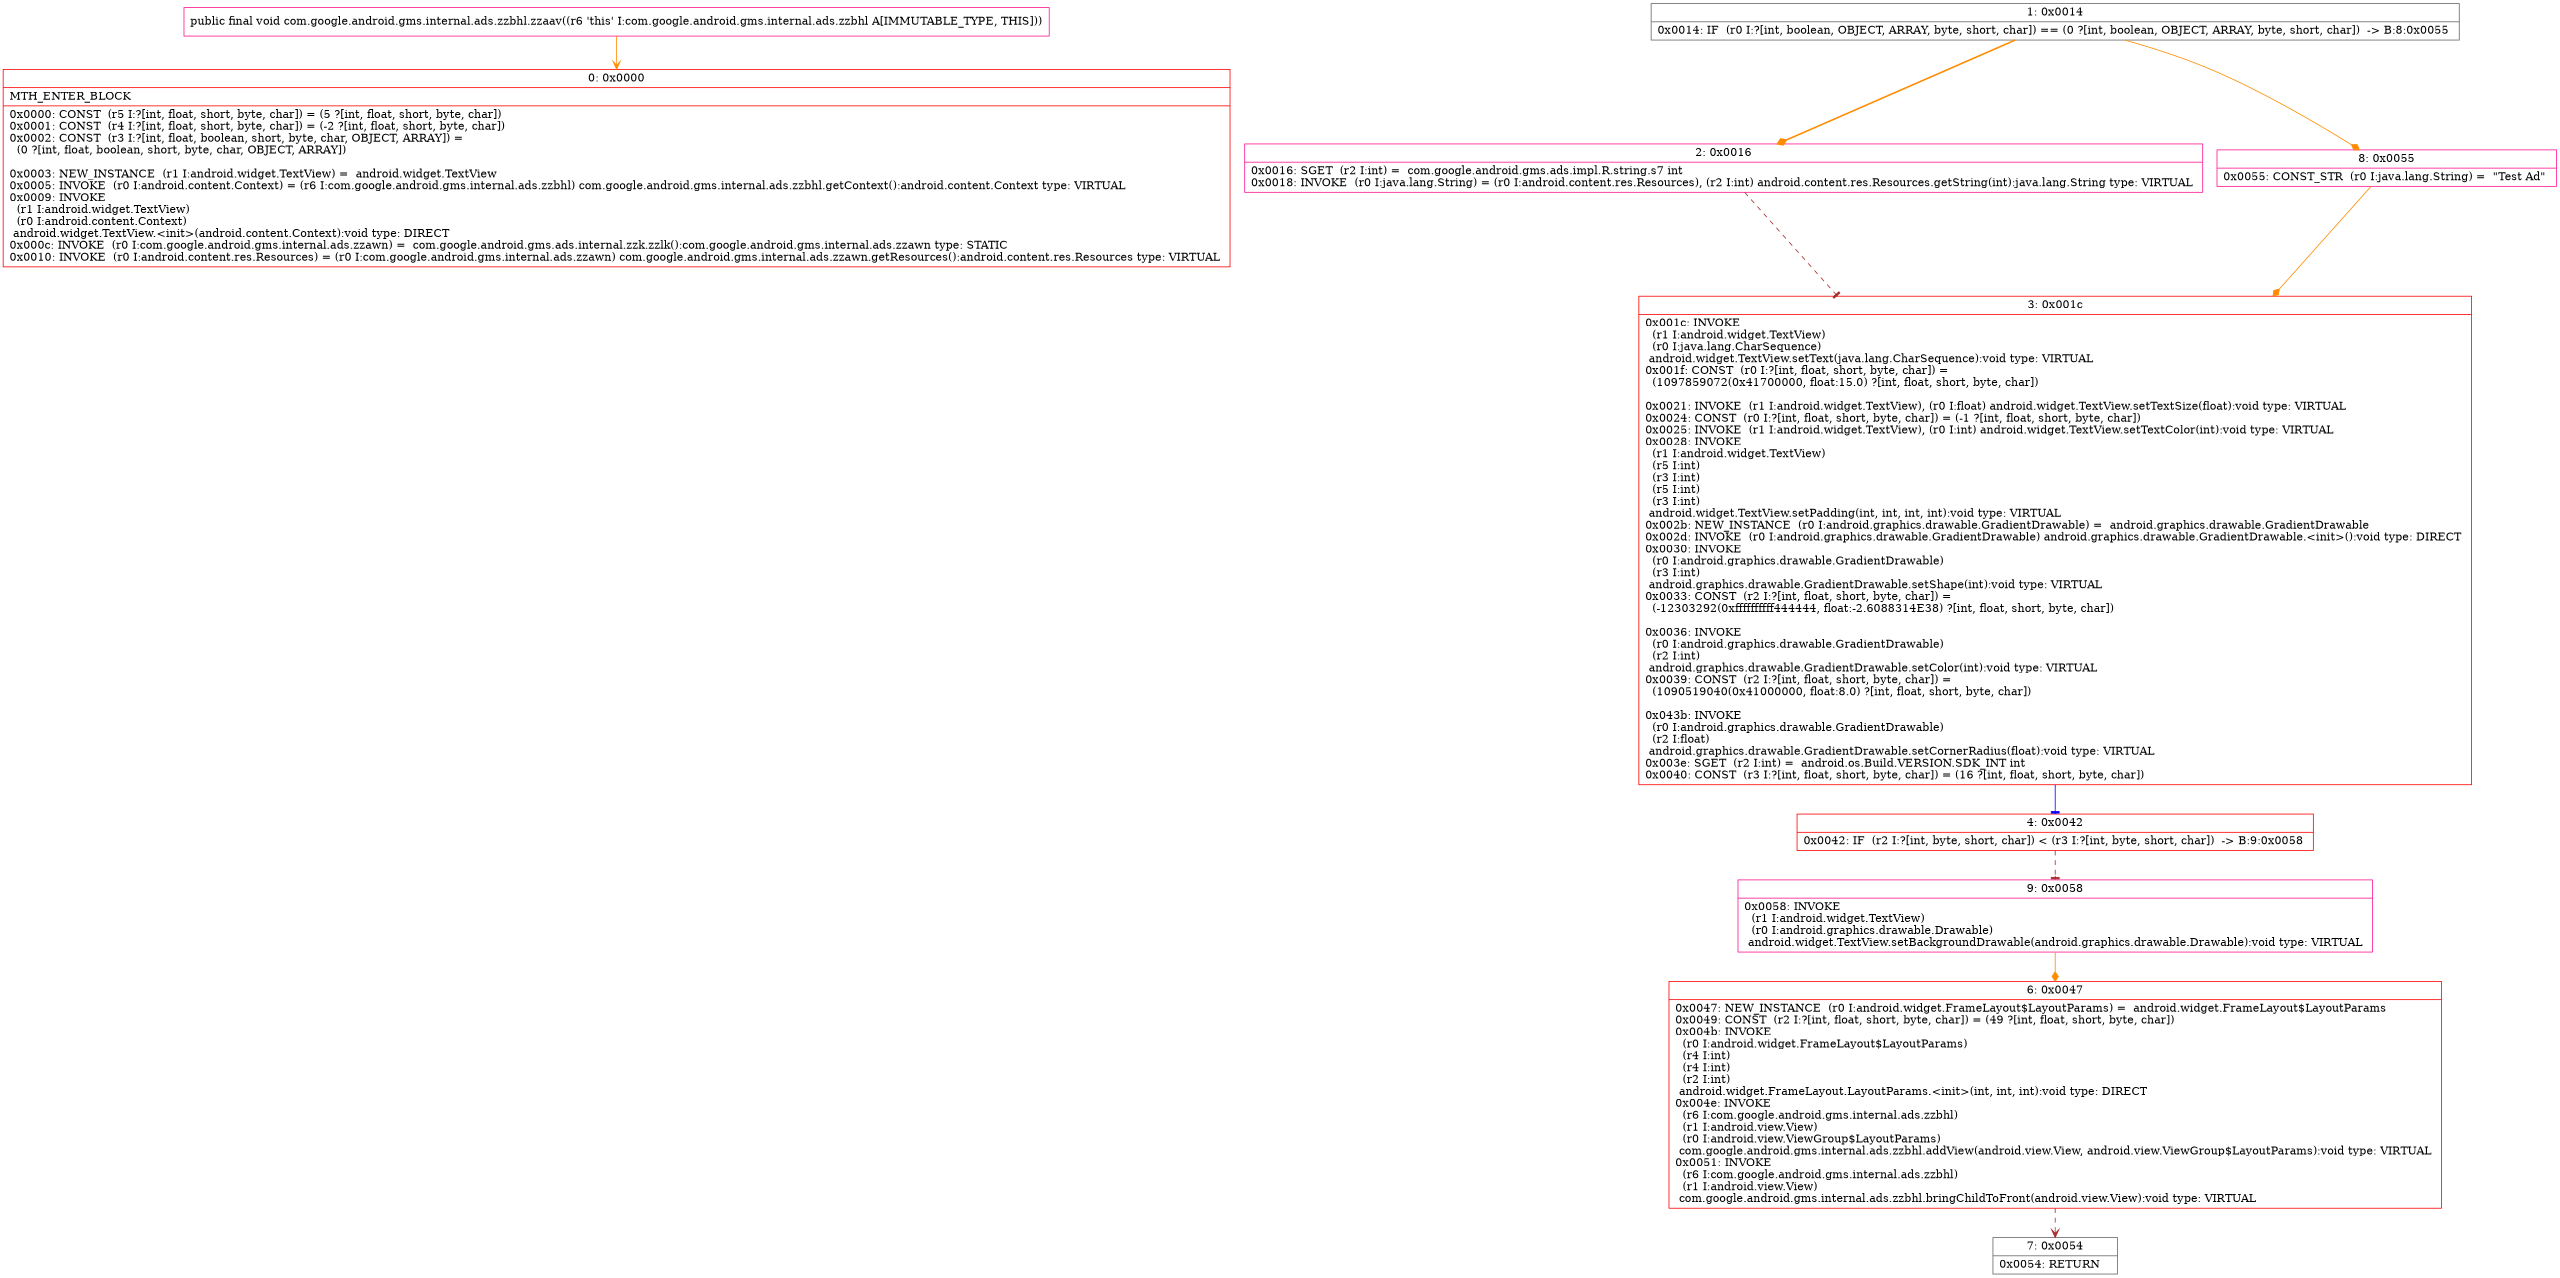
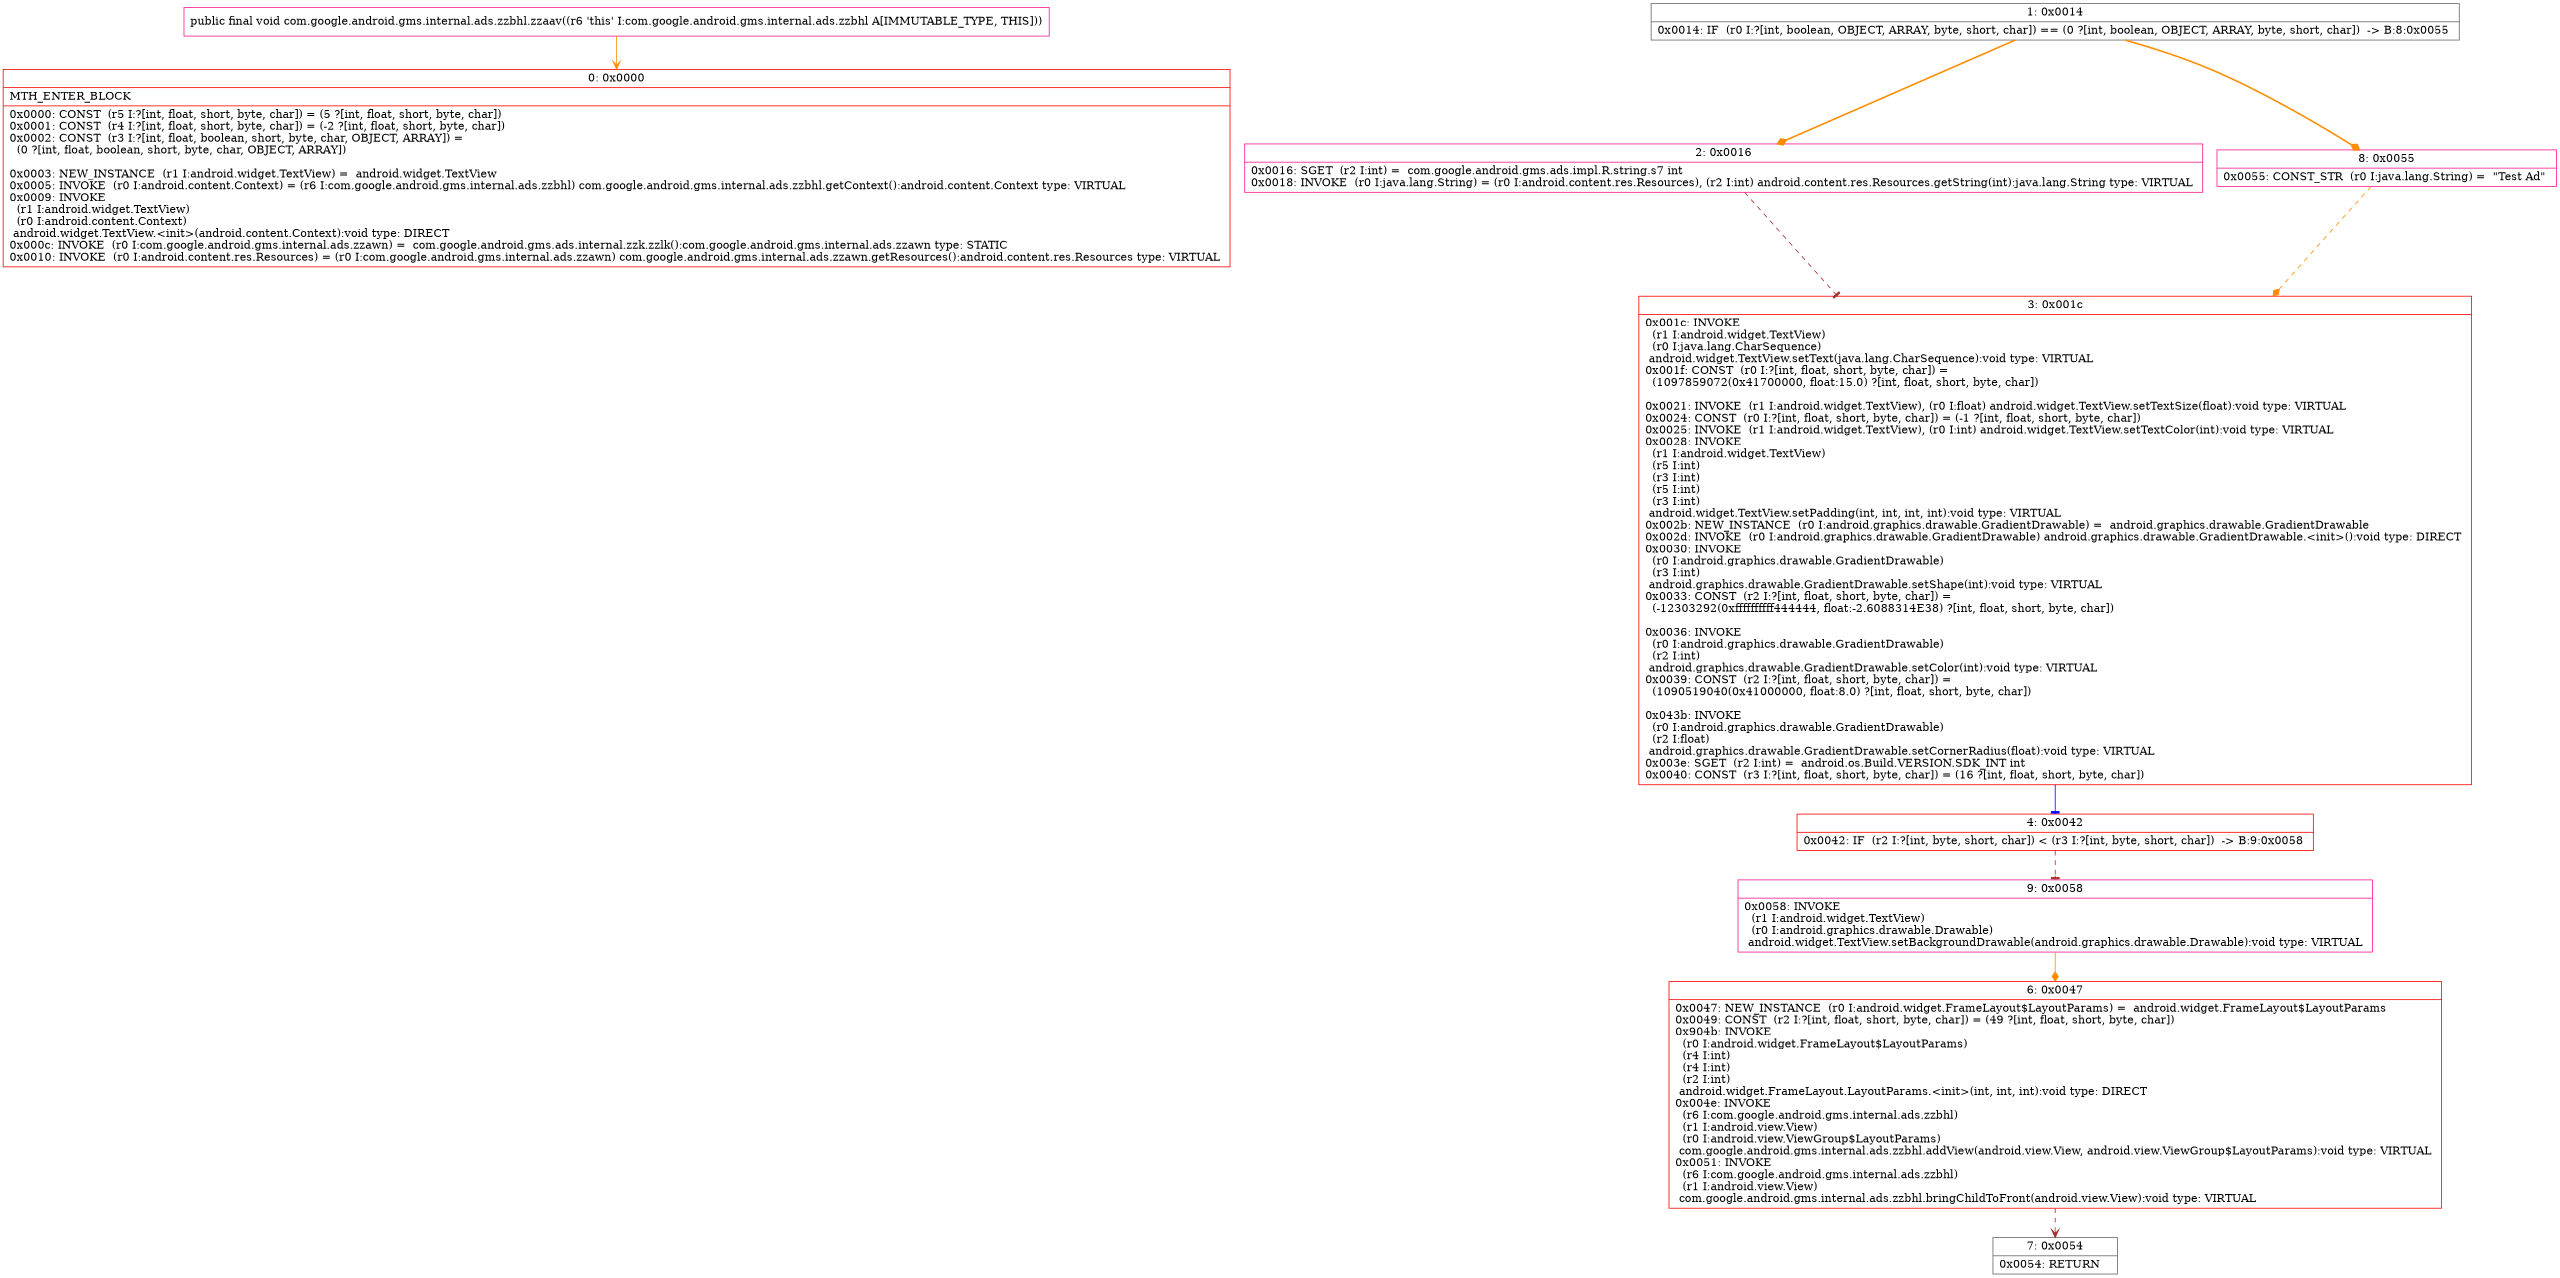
  digraph {
    node [color=red shape=record]
    edge [arrowhead=diamond color=darkorange style=dashed]
    n1 [label="{0\:\ 0x0000|MTH_ENTER_BLOCK\l|0x0000: CONST  (r5 I:?[int, float, short, byte, char]) = (5 ?[int, float, short, byte, char]) \l0x0001: CONST  (r4 I:?[int, float, short, byte, char]) = (\-2 ?[int, float, short, byte, char]) \l0x0002: CONST  (r3 I:?[int, float, boolean, short, byte, char, OBJECT, ARRAY]) = \l  (0 ?[int, float, boolean, short, byte, char, OBJECT, ARRAY])\l \l0x0003: NEW_INSTANCE  (r1 I:android.widget.TextView) =  android.widget.TextView \l0x0005: INVOKE  (r0 I:android.content.Context) = (r6 I:com.google.android.gms.internal.ads.zzbhl) com.google.android.gms.internal.ads.zzbhl.getContext():android.content.Context type: VIRTUAL \l0x0009: INVOKE  \l  (r1 I:android.widget.TextView)\l  (r0 I:android.content.Context)\l android.widget.TextView.\<init\>(android.content.Context):void type: DIRECT \l0x000c: INVOKE  (r0 I:com.google.android.gms.internal.ads.zzawn) =  com.google.android.gms.ads.internal.zzk.zzlk():com.google.android.gms.internal.ads.zzawn type: STATIC \l0x0010: INVOKE  (r0 I:android.content.res.Resources) = (r0 I:com.google.android.gms.internal.ads.zzawn) com.google.android.gms.internal.ads.zzawn.getResources():android.content.res.Resources type: VIRTUAL \l}"]
    n2 [color=gray40 label="{1\:\ 0x0014|0x0014: IF  (r0 I:?[int, boolean, OBJECT, ARRAY, byte, short, char]) == (0 ?[int, boolean, OBJECT, ARRAY, byte, short, char])  \-\> B:8:0x0055 \l}"]
    n3 [color=deeppink label="{2\:\ 0x0016|0x0016: SGET  (r2 I:int) =  com.google.android.gms.ads.impl.R.string.s7 int \l0x0018: INVOKE  (r0 I:java.lang.String) = (r0 I:android.content.res.Resources), (r2 I:int) android.content.res.Resources.getString(int):java.lang.String type: VIRTUAL \l}"]
    n4 [color=deeppink label="{8\:\ 0x0055|0x0055: CONST_STR  (r0 I:java.lang.String) =  \"Test Ad\" \l}"]
    n5 [label="{3\:\ 0x001c|0x001c: INVOKE  \l  (r1 I:android.widget.TextView)\l  (r0 I:java.lang.CharSequence)\l android.widget.TextView.setText(java.lang.CharSequence):void type: VIRTUAL \l0x001f: CONST  (r0 I:?[int, float, short, byte, char]) = \l  (1097859072(0x41700000, float:15.0) ?[int, float, short, byte, char])\l \l0x0021: INVOKE  (r1 I:android.widget.TextView), (r0 I:float) android.widget.TextView.setTextSize(float):void type: VIRTUAL \l0x0024: CONST  (r0 I:?[int, float, short, byte, char]) = (\-1 ?[int, float, short, byte, char]) \l0x0025: INVOKE  (r1 I:android.widget.TextView), (r0 I:int) android.widget.TextView.setTextColor(int):void type: VIRTUAL \l0x0028: INVOKE  \l  (r1 I:android.widget.TextView)\l  (r5 I:int)\l  (r3 I:int)\l  (r5 I:int)\l  (r3 I:int)\l android.widget.TextView.setPadding(int, int, int, int):void type: VIRTUAL \l0x002b: NEW_INSTANCE  (r0 I:android.graphics.drawable.GradientDrawable) =  android.graphics.drawable.GradientDrawable \l0x002d: INVOKE  (r0 I:android.graphics.drawable.GradientDrawable) android.graphics.drawable.GradientDrawable.\<init\>():void type: DIRECT \l0x0030: INVOKE  \l  (r0 I:android.graphics.drawable.GradientDrawable)\l  (r3 I:int)\l android.graphics.drawable.GradientDrawable.setShape(int):void type: VIRTUAL \l0x0033: CONST  (r2 I:?[int, float, short, byte, char]) = \l  (\-12303292(0xffffffffff444444, float:\-2.6088314E38) ?[int, float, short, byte, char])\l \l0x0036: INVOKE  \l  (r0 I:android.graphics.drawable.GradientDrawable)\l  (r2 I:int)\l android.graphics.drawable.GradientDrawable.setColor(int):void type: VIRTUAL \l0x0039: CONST  (r2 I:?[int, float, short, byte, char]) = \l  (1090519040(0x41000000, float:8.0) ?[int, float, short, byte, char])\l \l0x043b: INVOKE  \l  (r0 I:android.graphics.drawable.GradientDrawable)\l  (r2 I:float)\l android.graphics.drawable.GradientDrawable.setCornerRadius(float):void type: VIRTUAL \l0x003e: SGET  (r2 I:int) =  android.os.Build.VERSION.SDK_INT int \l0x0040: CONST  (r3 I:?[int, float, short, byte, char]) = (16 ?[int, float, short, byte, char]) \l}"]
    n6 [label="{4\:\ 0x0042|0x0042: IF  (r2 I:?[int, byte, short, char]) \< (r3 I:?[int, byte, short, char])  \-\> B:9:0x0058 \l}"]
    n7 [color=deeppink label="{9\:\ 0x0058|0x0058: INVOKE  \l  (r1 I:android.widget.TextView)\l  (r0 I:android.graphics.drawable.Drawable)\l android.widget.TextView.setBackgroundDrawable(android.graphics.drawable.Drawable):void type: VIRTUAL \l}"]
-   n8 [label="{6\:\ 0x0047|0x0047: NEW_INSTANCE  (r0 I:android.widget.FrameLayout$LayoutParams) =  android.widget.FrameLayout$LayoutParams \l0x0049: CONST  (r2 I:?[int, float, short, byte, char]) = (49 ?[int, float, short, byte, char]) \l0x004b: INVOKE  \l  (r0 I:android.widget.FrameLayout$LayoutParams)\l  (r4 I:int)\l  (r4 I:int)\l  (r2 I:int)\l android.widget.FrameLayout.LayoutParams.\<init\>(int, int, int):void type: DIRECT \l0x004e: INVOKE  \l  (r6 I:com.google.android.gms.internal.ads.zzbhl)\l  (r1 I:android.view.View)\l  (r0 I:android.view.ViewGroup$LayoutParams)\l com.google.android.gms.internal.ads.zzbhl.addView(android.view.View, android.view.ViewGroup$LayoutParams):void type: VIRTUAL \l0x0051: INVOKE  \l  (r6 I:com.google.android.gms.internal.ads.zzbhl)\l  (r1 I:android.view.View)\l com.google.android.gms.internal.ads.zzbhl.bringChildToFront(android.view.View):void type: VIRTUAL \l}"]
+   n8 [label="{6\:\ 0x0047|0x0047: NEW_INSTANCE  (r0 I:android.widget.FrameLayout$LayoutParams) =  android.widget.FrameLayout$LayoutParams \l0x0049: CONST  (r2 I:?[int, float, short, byte, char]) = (49 ?[int, float, short, byte, char]) \l0x904b: INVOKE  \l  (r0 I:android.widget.FrameLayout$LayoutParams)\l  (r4 I:int)\l  (r4 I:int)\l  (r2 I:int)\l android.widget.FrameLayout.LayoutParams.\<init\>(int, int, int):void type: DIRECT \l0x004e: INVOKE  \l  (r6 I:com.google.android.gms.internal.ads.zzbhl)\l  (r1 I:android.view.View)\l  (r0 I:android.view.ViewGroup$LayoutParams)\l com.google.android.gms.internal.ads.zzbhl.addView(android.view.View, android.view.ViewGroup$LayoutParams):void type: VIRTUAL \l0x0051: INVOKE  \l  (r6 I:com.google.android.gms.internal.ads.zzbhl)\l  (r1 I:android.view.View)\l com.google.android.gms.internal.ads.zzbhl.bringChildToFront(android.view.View):void type: VIRTUAL \l}"]
    n9 [color=gray40 label="{7\:\ 0x0054|0x0054: RETURN   \l}"]
    n10 [color=deeppink label="{public final void com.google.android.gms.internal.ads.zzbhl.zzaav((r6 'this' I:com.google.android.gms.internal.ads.zzbhl A[IMMUTABLE_TYPE, THIS])) }"]
    n2 -> n3 [style=bold]
-   n2 -> n4 [style=solid]
+   n2 -> n4 [style=bold]
    n3 -> n5 [arrowhead=tee color=brown]
-   n4 -> n5 [style=solid]
+   n4 -> n5
    n5 -> n6 [arrowhead=tee color=blue style=solid]
    n6 -> n7 [arrowhead=tee color=brown]
    n7 -> n8 [style=solid]
    n8 -> n9 [arrowhead=vee color=brown]
    n10 -> n1 [arrowhead=vee style=solid]
  }
